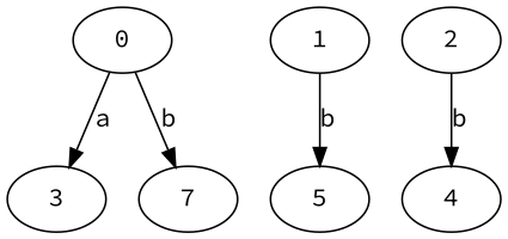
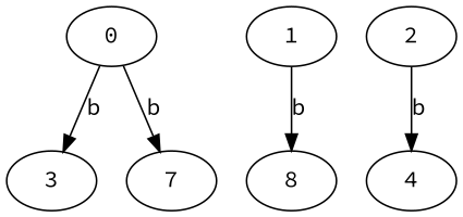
  strict digraph {
    fontname="Source Code Pro"
    node [fontname="Source Code Pro"]
    edge [fontname="Source Code Pro"]
    0
    3
    7
    1
-   5
+   5 [label=8]
    2
    4
-   0 -> 3 [label=a]
+   0 -> 3 [label=b]
    0 -> 7 [label=b]
    1 -> 5 [label=b]
    2 -> 4 [label=b]
  }
